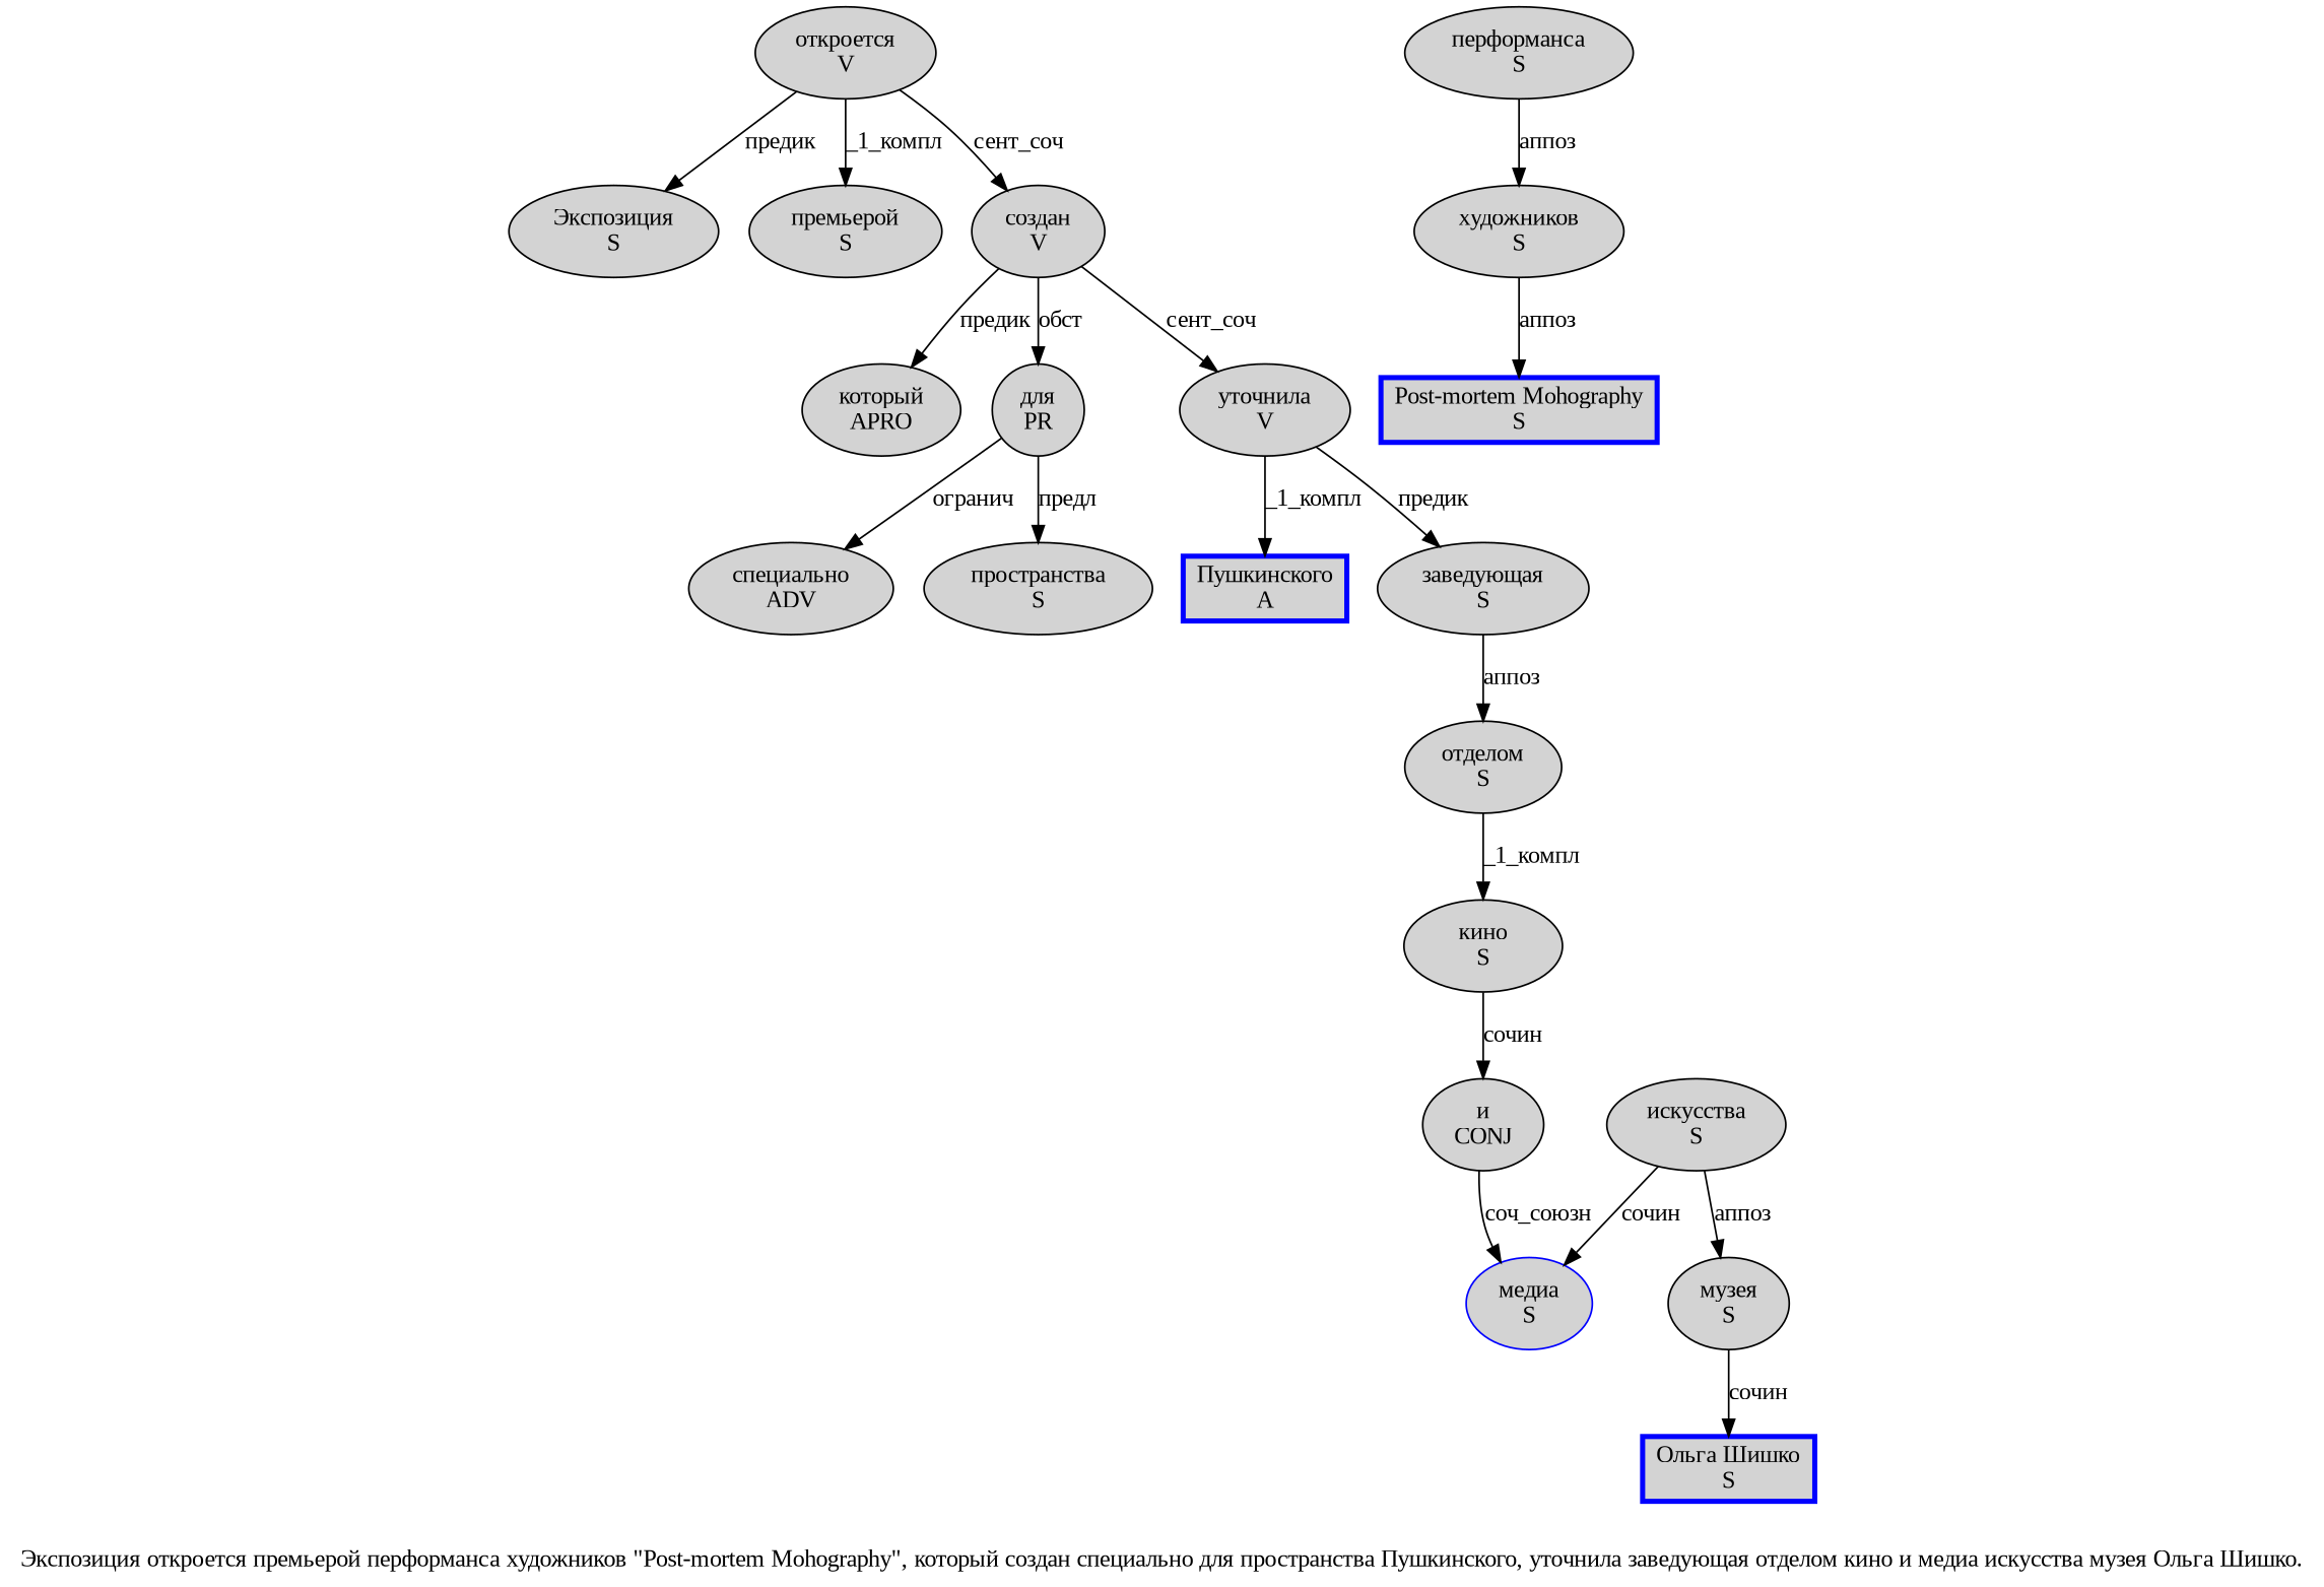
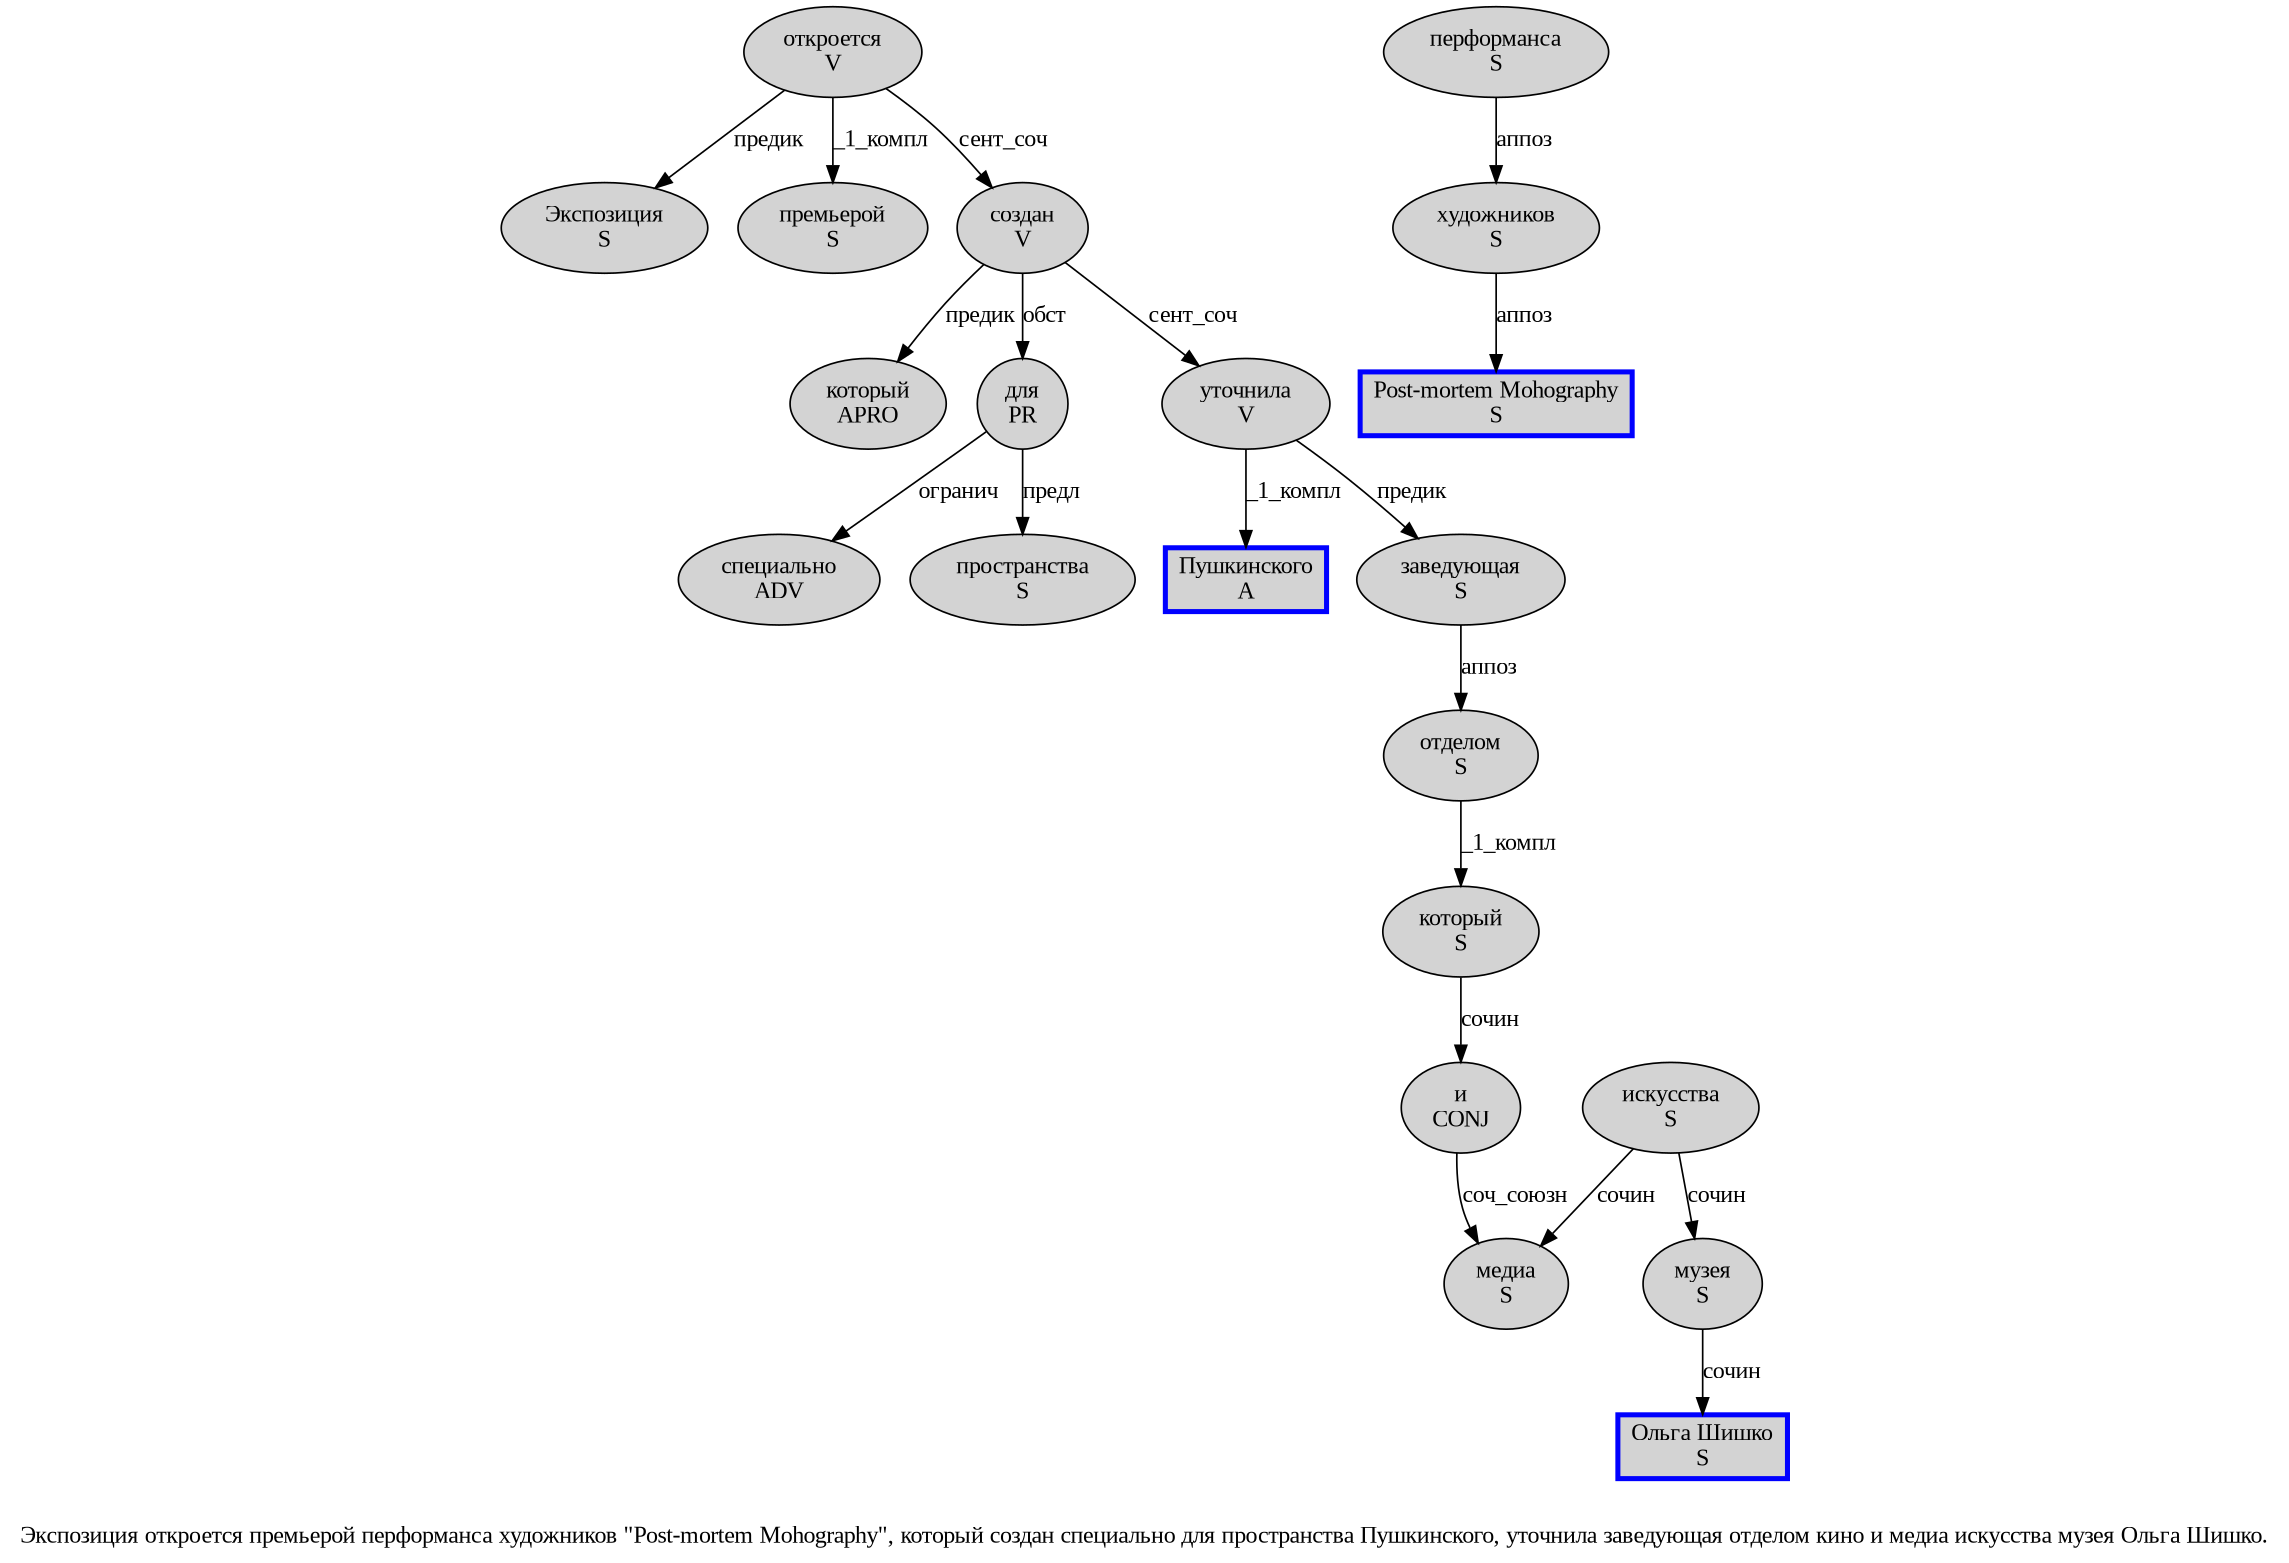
  digraph {
    fontname="Liberation Serif"
    label="Экспозиция откроется премьерой перформанса художников \"Post-mortem Mohography\", который создан специально для пространства Пушкинского, уточнила заведующая отделом кино и медиа искусства музея Ольга Шишко."
    node [fillcolor=lightgray fontname="Liberation Serif" penwidth=1 shape=ellipse style=filled]
    edge [fontname="Liberation Serif"]
    n1 [label="Экспозиция\nS"]
    n2 [label="откроется\nV"]
    n3 [label="премьерой\nS"]
    n4 [label="создан\nV"]
    n5 [label="который\nAPRO"]
    n6 [label="для\nPR"]
    n7 [label="уточнила\nV"]
    n8 [label="перформанса\nS"]
    n9 [label="художников\nS"]
    n10 [color=blue label="Post-mortem Mohography\nS" penwidth=3 shape=box]
    n11 [label="специально\nADV"]
    n12 [label="пространства\nS"]
    n13 [color=blue label="Пушкинского\nA" penwidth=3 shape=box]
    n14 [label="заведующая\nS"]
    n15 [label="отделом\nS"]
-   n16 [label="кино\nS"]
+   n16 [label="который\nS"]
    n17 [label="и\nCONJ"]
-   n18 [label="медиа\nS" color=blue]
+   n18 [label="медиа\nS"]
    n19 [label="искусства\nS"]
    n20 [label="музея\nS"]
    n21 [color=blue label="Ольга Шишко\nS" penwidth=3 shape=box]
    n2 -> n1 [label="предик"]
    n2 -> n3 [label="_1_компл"]
    n2 -> n4 [label="сент_соч"]
    n4 -> n5 [label="предик"]
    n4 -> n6 [label="обст"]
    n4 -> n7 [label="сент_соч"]
    n6 -> n11 [label="огранич"]
    n6 -> n12 [label="предл"]
    n7 -> n13 [label="_1_компл"]
    n7 -> n14 [label="предик"]
    n8 -> n9 [label="аппоз"]
    n9 -> n10 [label="аппоз"]
    n14 -> n15 [label="аппоз"]
    n15 -> n16 [label="_1_компл"]
    n16 -> n17 [label="сочин"]
    n17 -> n18 [label="соч_союзн"]
    n19 -> n18 [label="сочин"]
-   n19 -> n20 [label="аппоз"]
+   n19 -> n20 [label="сочин"]
    n20 -> n21 [label="сочин"]
  }
